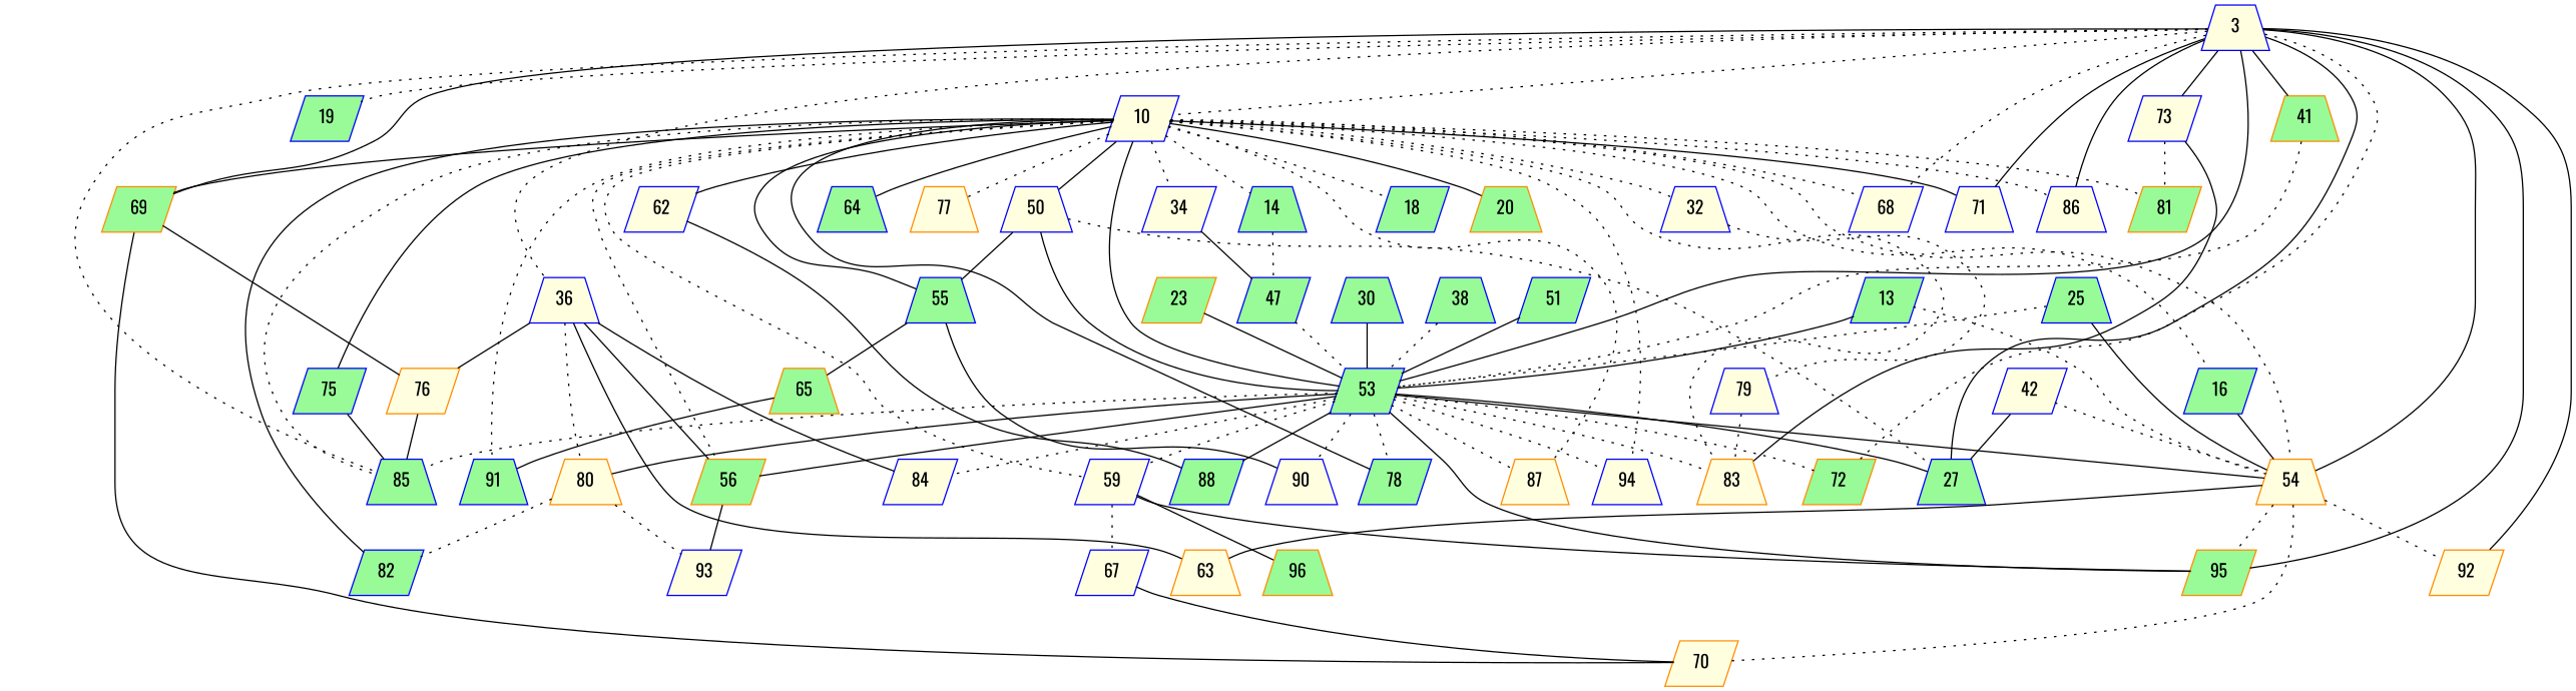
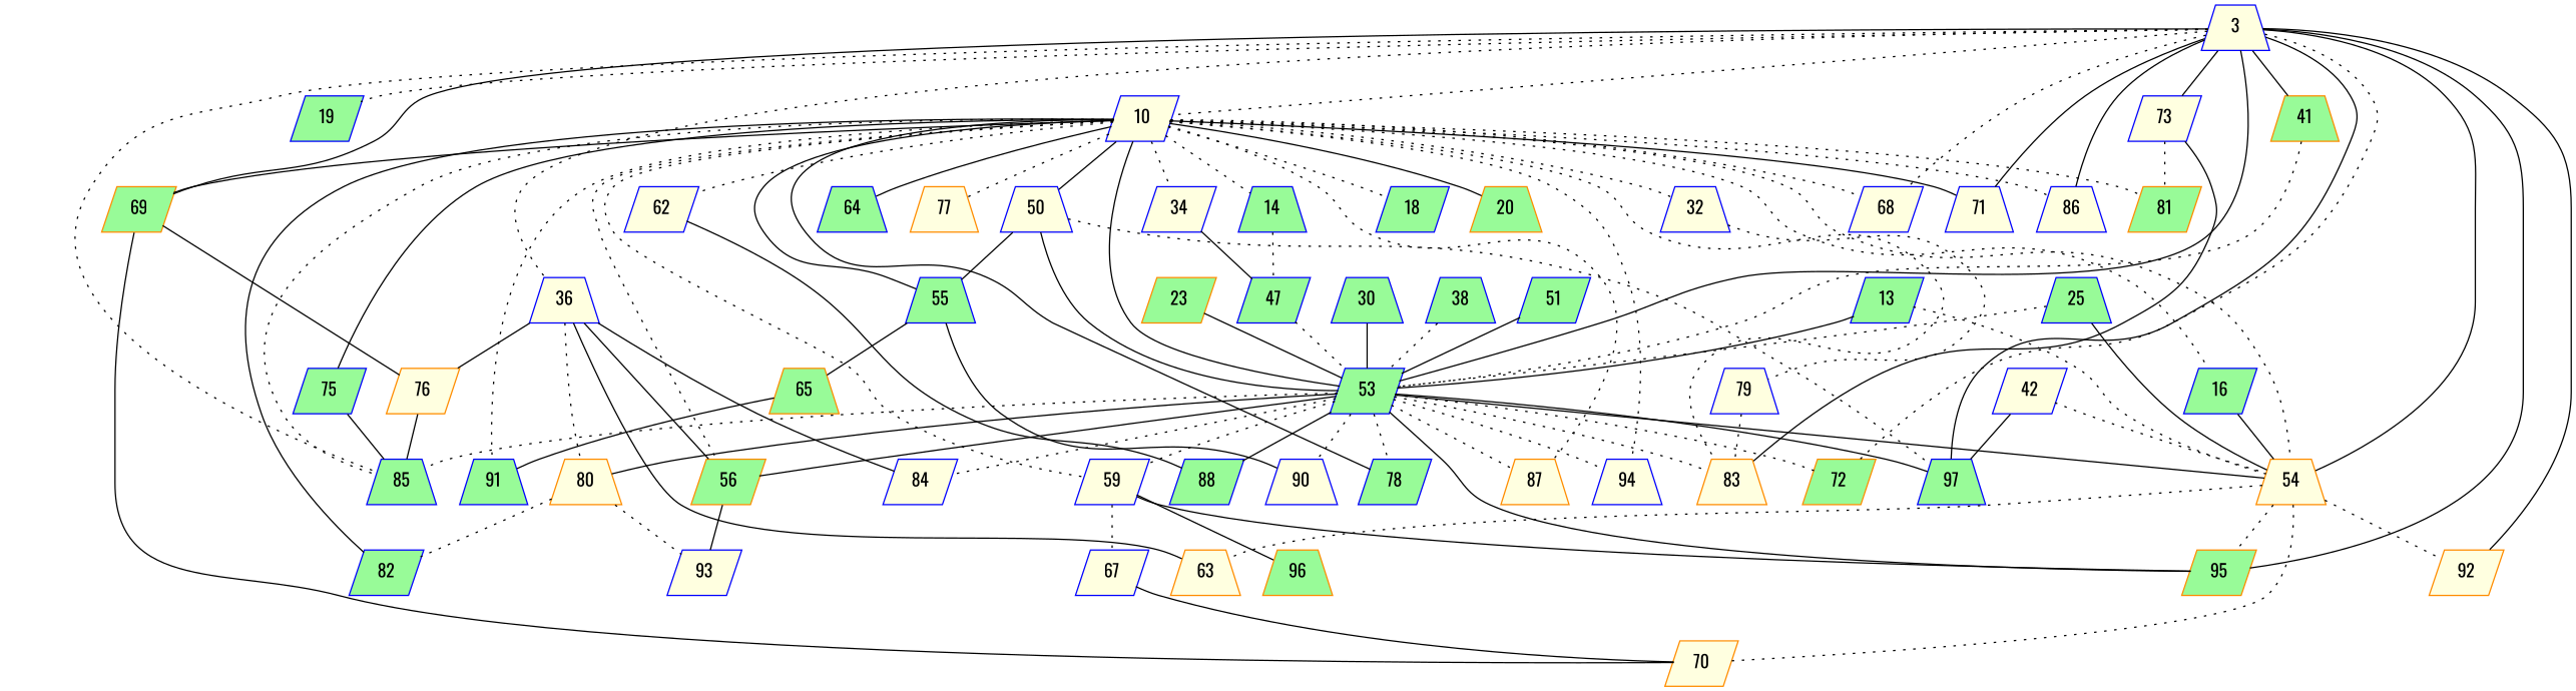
  graph {
    fontname=Oswald
    node [color=blue fillcolor=palegreen fontname=Oswald shape=parallelogram style=filled]
    edge [fontname=Oswald style=solid]
    3 [fillcolor=lightyellow shape=trapezium super="+1"]
    10 [fillcolor=lightyellow super="+6+5"]
    19
    36 [fillcolor=lightyellow shape=trapezium super="+29"]
    41 [color=darkorange shape=trapezium]
    53 [super="+26+2+8"]
    54 [color=darkorange fillcolor=lightyellow shape=trapezium super="+35+49+9"]
    68 [fillcolor=lightyellow]
    69 [color=darkorange super="+24"]
    71 [fillcolor=lightyellow shape=trapezium]
    72 [color=darkorange]
    73 [fillcolor=lightyellow super="+17"]
    85 [shape=trapezium super="+40+61"]
    86 [fillcolor=lightyellow shape=trapezium]
    92 [color=darkorange fillcolor=lightyellow]
    95 [color=darkorange super="+48+89+60"]
-   97 [shape=trapezium super="+27" label=27]
+   97 [shape=trapezium super="+27"]
    14 [shape=trapezium]
    16
    18
    20 [color=darkorange shape=trapezium]
    32 [fillcolor=lightyellow shape=trapezium]
    34 [fillcolor=lightyellow]
    50 [fillcolor=lightyellow shape=trapezium super="+31+44"]
    55 [shape=trapezium]
    56 [color=darkorange super="+22"]
    59 [fillcolor=lightyellow super="+58"]
    62 [fillcolor=lightyellow super="+47"]
    64 [shape=trapezium super="+12"]
    75
    77 [color=darkorange fillcolor=lightyellow shape=trapezium]
    78
    81 [color=darkorange]
    82
    83 [color=darkorange fillcolor=lightyellow shape=trapezium super="+11"]
    87 [color=darkorange fillcolor=lightyellow shape=trapezium]
    91 [shape=trapezium super="+21"]
    94 [fillcolor=lightyellow shape=trapezium]
    63 [color=darkorange fillcolor=lightyellow shape=trapezium]
    76 [color=darkorange fillcolor=lightyellow super="+74"]
    80 [color=darkorange fillcolor=lightyellow shape=trapezium super="+52"]
    84 [fillcolor=lightyellow]
    88
    90 [fillcolor=lightyellow shape=trapezium]
    70 [color=darkorange fillcolor=lightyellow super="+66"]
    n46 [label=47 super="+39"]
    79 [fillcolor=lightyellow shape=trapezium]
    65 [color=darkorange shape=trapezium]
    93 [fillcolor=lightyellow]
    67 [fillcolor=lightyellow]
    96 [color=darkorange shape=trapezium]
    13
    23 [color=darkorange]
    25 [shape=trapezium]
    30 [shape=trapezium]
    38 [shape=trapezium]
    42 [fillcolor=lightyellow]
    51
    3 -- 10 [style=dotted weight=6]
    3 -- 19 [style=dotted weight=2]
    3 -- 36 [style=dotted weight=3]
    3 -- 41
    3 -- 53 [weight=7]
    3 -- 54 [weight=6]
    3 -- 68 [style=dotted]
    3 -- 69
    3 -- 71
    3 -- 72 [style=dotted]
    3 -- 73 [weight=2]
    3 -- 85 [style=dotted]
    3 -- 86
    3 -- 92
    3 -- 95 [weight=3]
    3 -- 97
    10 -- 53 [weight=10]
    10 -- 54 [style=dotted weight=7]
    10 -- 68 [style=dotted]
    10 -- 69 [weight=2]
    10 -- 71
    10 -- 85 [style=dotted]
    10 -- 86 [style=dotted]
    10 -- 14 [style=dotted weight=2]
    10 -- 16 [style=dotted]
    10 -- 18 [style=dotted weight=2]
    10 -- 20 [weight=2]
    10 -- 32 [style=dotted weight=2]
    10 -- 34 [style=dotted weight=2]
    10 -- 50
    10 -- 55
    10 -- 56 [style=dotted]
    10 -- 59 [style=dotted weight=2]
-   10 -- 62 [weight=3]
+   10 -- 62 [style=dotted weight=3]
    10 -- 64 [weight=2]
    10 -- 75
    10 -- 77 [style=dotted weight=2]
    10 -- 78
    10 -- 81 [style=dotted]
    10 -- 82
    10 -- 83 [style=dotted]
    10 -- 87 [style=dotted]
    10 -- 91 [style=dotted weight=3]
    10 -- 94 [style=dotted]
    36 -- 56
    36 -- 63
    36 -- 76
    36 -- 80 [style=dotted]
    36 -- 84
    41 -- 53 [style=dotted]
    53 -- 54 [weight=7]
    53 -- 72 [style=dotted]
    53 -- 85 [style=dotted weight=3]
    53 -- 95
    53 -- 97
    53 -- 56
    53 -- 59 [style=dotted weight=3]
    53 -- 78 [style=dotted]
    53 -- 83 [style=dotted]
    53 -- 87 [style=dotted]
    53 -- 94 [style=dotted]
    53 -- 80 [weight=2]
    53 -- 84 [style=dotted]
    53 -- 88
    53 -- 90 [style=dotted]
    54 -- 92 [style=dotted]
    54 -- 95 [style=dotted]
-   54 -- 63
+   54 -- 63 [style=dotted]
    54 -- 70 [style=dotted weight=2]
    69 -- 76
    69 -- 70
    73 -- 81 [style=dotted]
    73 -- 83
    14 -- n46 [style=dotted]
    16 -- 54
    32 -- 79 [style=dotted]
    34 -- n46
    50 -- 53 [weight=3]
    50 -- 97 [style=dotted]
    50 -- 55
    55 -- 90
    55 -- 65
    56 -- 93
    59 -- 95
    59 -- 67 [style=dotted]
    59 -- 96
    62 -- 88
    75 -- 85
    76 -- 85
    80 -- 82 [style=dotted]
    80 -- 93 [style=dotted]
    n46 -- 53 [style=dotted]
    79 -- 83 [style=dotted]
    65 -- 91
    67 -- 70
    13 -- 53
    13 -- 54 [style=dotted]
    23 -- 53
    25 -- 53 [style=dotted]
    25 -- 54
    30 -- 53 [weight=2]
    38 -- 53 [style=dotted weight=2]
    42 -- 54 [style=dotted]
    42 -- 97
    51 -- 53 [weight=2]
  }
